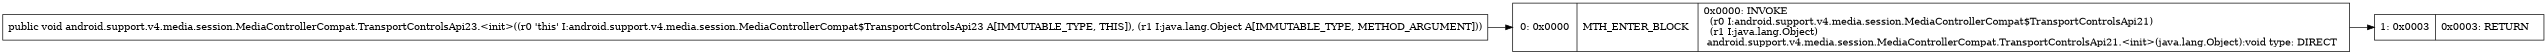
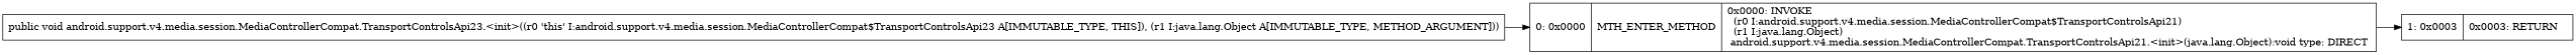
  digraph {
    rankdir=LR
    node [shape=record]
-   n1 [label="{0\:\ 0x0000|MTH_ENTER_BLOCK\l|0x0000: INVOKE  \l  (r0 I:android.support.v4.media.session.MediaControllerCompat$TransportControlsApi21)\l  (r1 I:java.lang.Object)\l android.support.v4.media.session.MediaControllerCompat.TransportControlsApi21.\<init\>(java.lang.Object):void type: DIRECT \l}"]
+   n1 [label="{0\:\ 0x0000|MTH_ENTER_METHOD\l|0x0000: INVOKE  \l  (r0 I:android.support.v4.media.session.MediaControllerCompat$TransportControlsApi21)\l  (r1 I:java.lang.Object)\l android.support.v4.media.session.MediaControllerCompat.TransportControlsApi21.\<init\>(java.lang.Object):void type: DIRECT \l}"]
    n2 [label="{1\:\ 0x0003|0x0003: RETURN   \l}"]
    n3 [label="{public void android.support.v4.media.session.MediaControllerCompat.TransportControlsApi23.\<init\>((r0 'this' I:android.support.v4.media.session.MediaControllerCompat$TransportControlsApi23 A[IMMUTABLE_TYPE, THIS]), (r1 I:java.lang.Object A[IMMUTABLE_TYPE, METHOD_ARGUMENT])) }"]
    n1 -> n2
    n3 -> n1
  }
